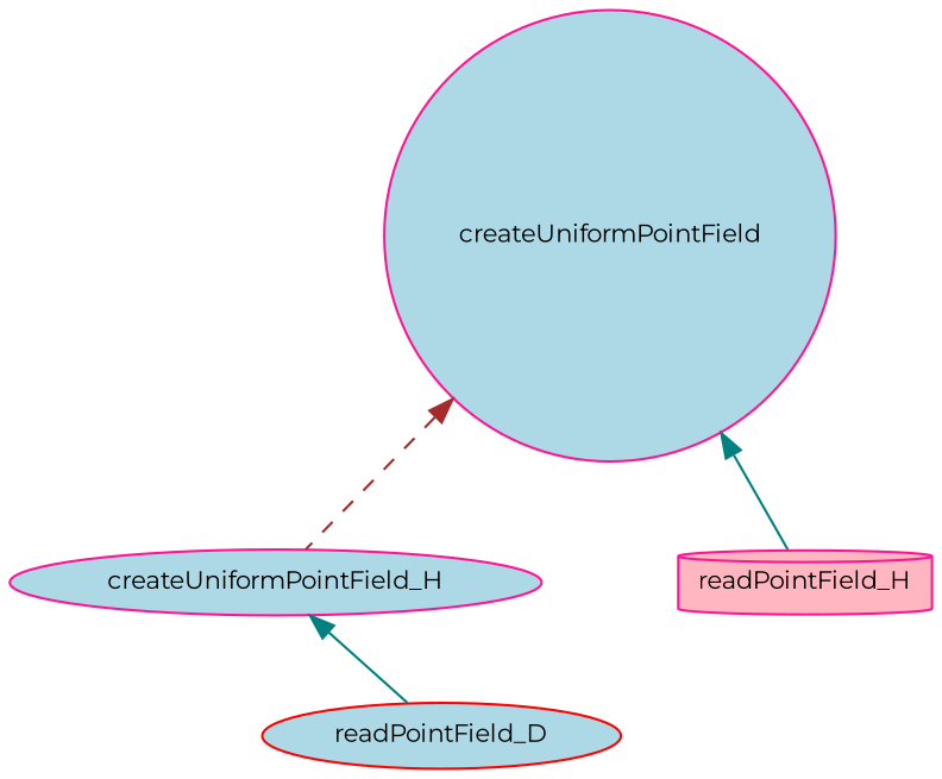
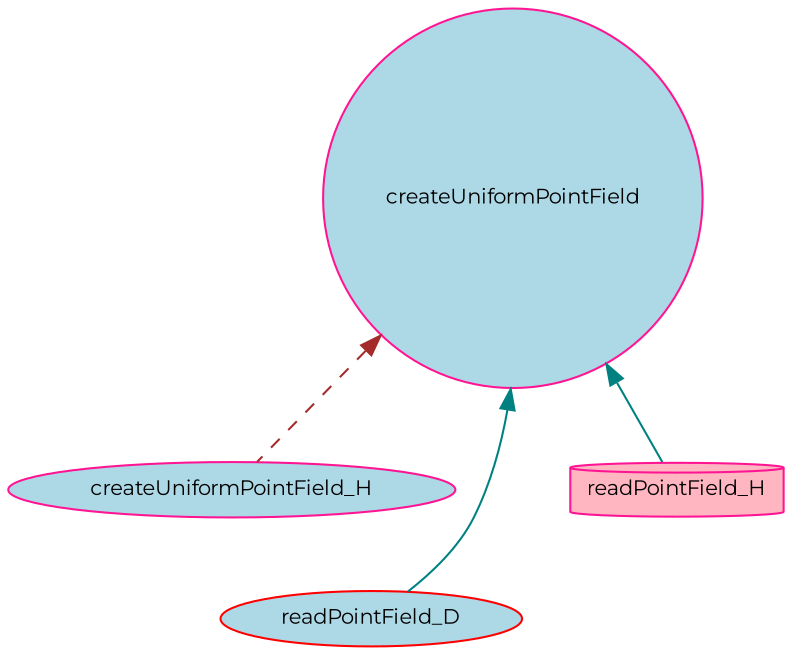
  digraph {
    fontname=Montserrat
    rankdir=TB
    node [color=deeppink fillcolor=lightblue fontname=Montserrat fontsize=10 shape=ellipse style=filled]
    edge [color=teal dir=back fontname=Montserrat fontsize=10 labelfontname=Helvetica labelfontsize=10 style=solid]
    n1 [fontcolor=black height=0.2 label=createUniformPointField shape=circle width=0.4]
    n2 [height=0.2 label=createUniformPointField_H width=0.4]
    n3 [color=red height=0.2 label=readPointField_D width=0.4]
    n4 [fillcolor=lightpink height=0.2 label=readPointField_H shape=cylinder width=0.4]
    n1 -> n2 [color=brown style=dashed]
-   n2 -> n3
+   n1 -> n3
    n1 -> n4
  }
